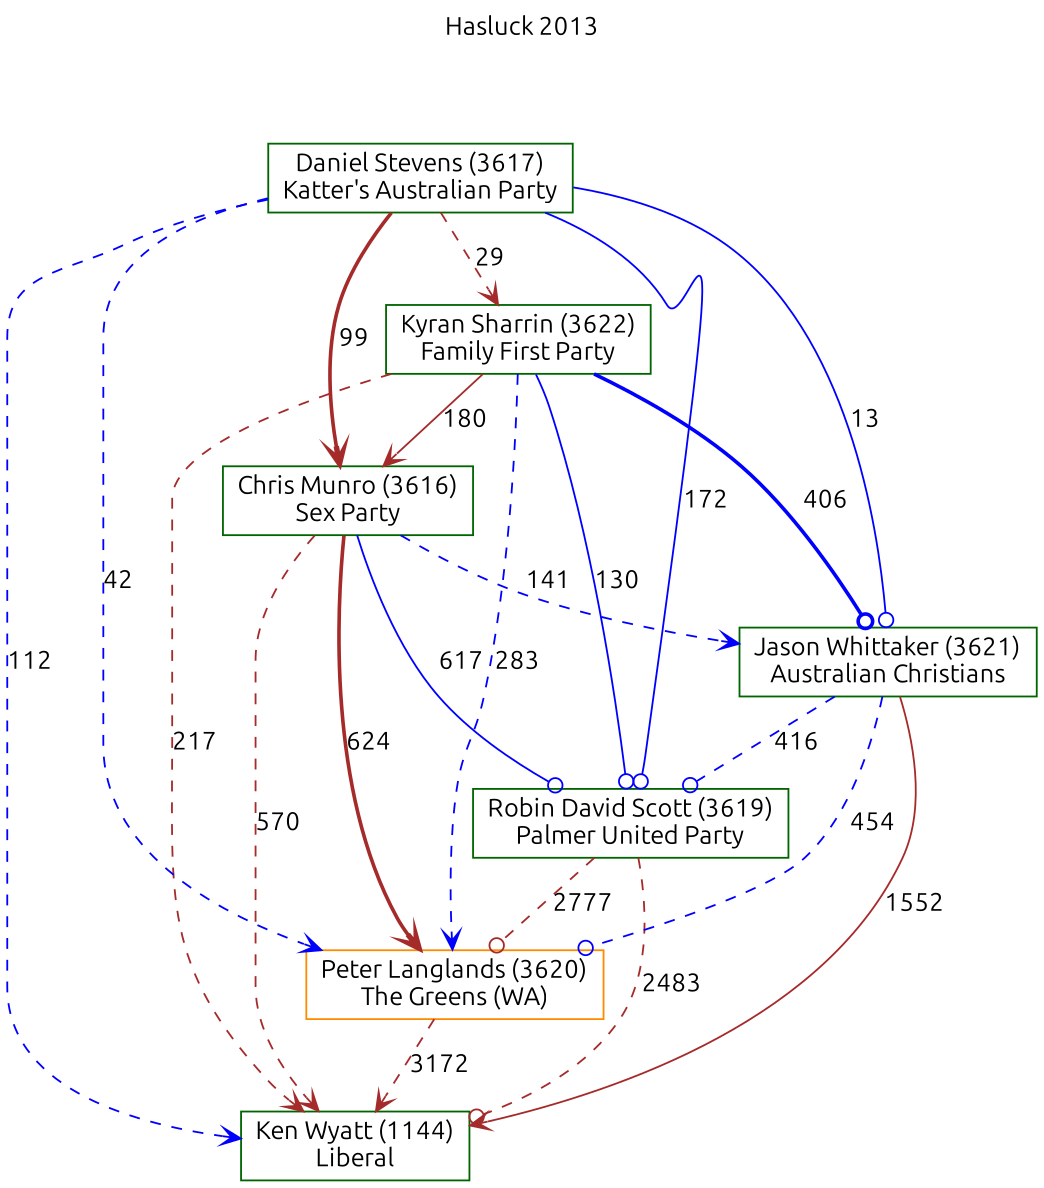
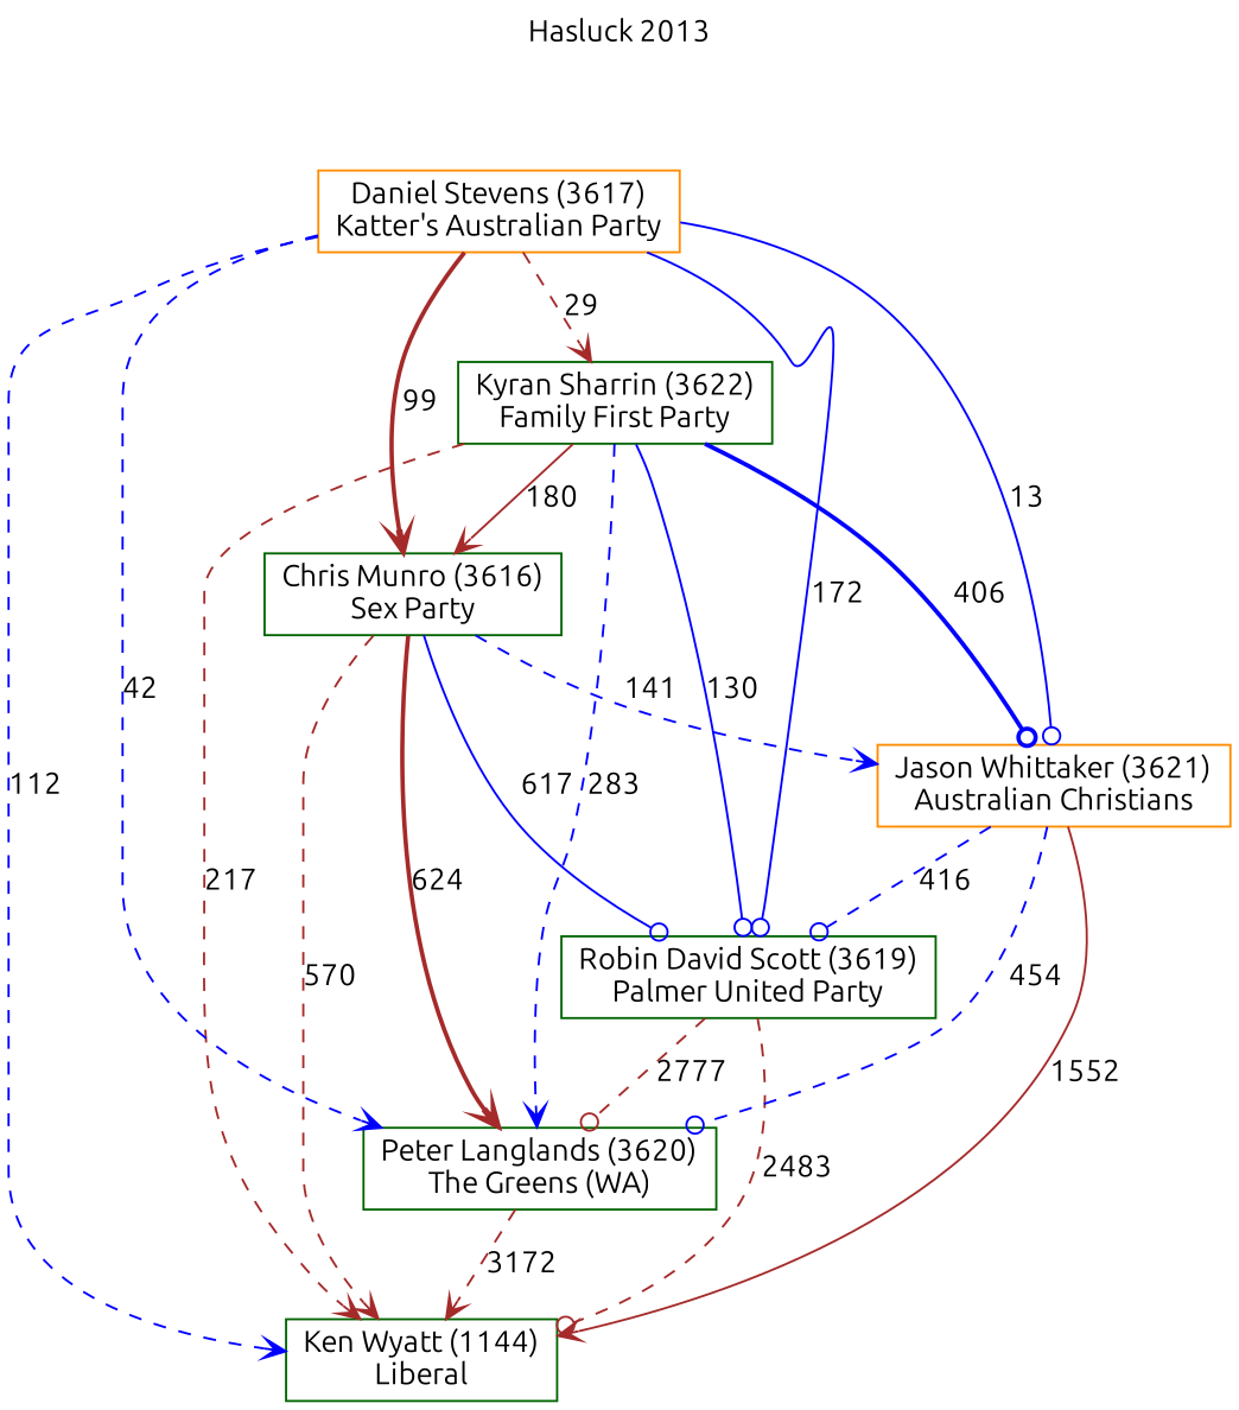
  digraph {
    fontname=Ubuntu
    label="Hasluck 2013"
    labelloc=t
    mclimit=10
    node [color=darkgreen fontname=Ubuntu shape=box]
    edge [arrowhead=vee color=blue fontname=Ubuntu style=dashed]
    n1 [label="Ken Wyatt (1144)\nLiberal"]
-   n2 [color=darkorange label="Peter Langlands (3620)\nThe Greens (WA)"]
+   n2 [label="Peter Langlands (3620)\nThe Greens (WA)"]
    n3 [label="Robin David Scott (3619)\nPalmer United Party"]
-   n4 [label="Jason Whittaker (3621)\nAustralian Christians"]
+   n4 [color=darkorange label="Jason Whittaker (3621)\nAustralian Christians"]
    n5 [label="Chris Munro (3616)\nSex Party"]
    n6 [label="Kyran Sharrin (3622)\nFamily First Party"]
-   n7 [label="Daniel Stevens (3617)\nKatter's Australian Party"]
+   n7 [color=darkorange label="Daniel Stevens (3617)\nKatter's Australian Party"]
    n2 -> n1 [color=brown label=3172]
    n3 -> n1 [arrowhead=odot color=brown label=2483]
    n3 -> n2 [arrowhead=odot color=brown label=2777]
    n4 -> n1 [color=brown label=1552 style=solid]
    n4 -> n2 [arrowhead=odot label=454]
    n4 -> n3 [arrowhead=odot label=416]
    n5 -> n1 [color=brown label=570]
    n5 -> n2 [color=brown label=624 style=bold]
    n5 -> n3 [arrowhead=odot label=617 style=solid]
    n5 -> n4 [label=141]
    n6 -> n1 [color=brown label=217]
    n6 -> n2 [label=283]
    n6 -> n3 [arrowhead=odot label=130 style=solid]
    n6 -> n4 [arrowhead=odot label=406 style=bold]
    n6 -> n5 [color=brown label=180 style=solid]
    n7 -> n1 [label=112]
    n7 -> n2 [label=42]
    n7 -> n3 [arrowhead=odot label=172 style=solid]
    n7 -> n4 [arrowhead=odot label=13 style=solid]
    n7 -> n5 [color=brown label=99 style=bold]
    n7 -> n6 [color=brown label=29]
  }
